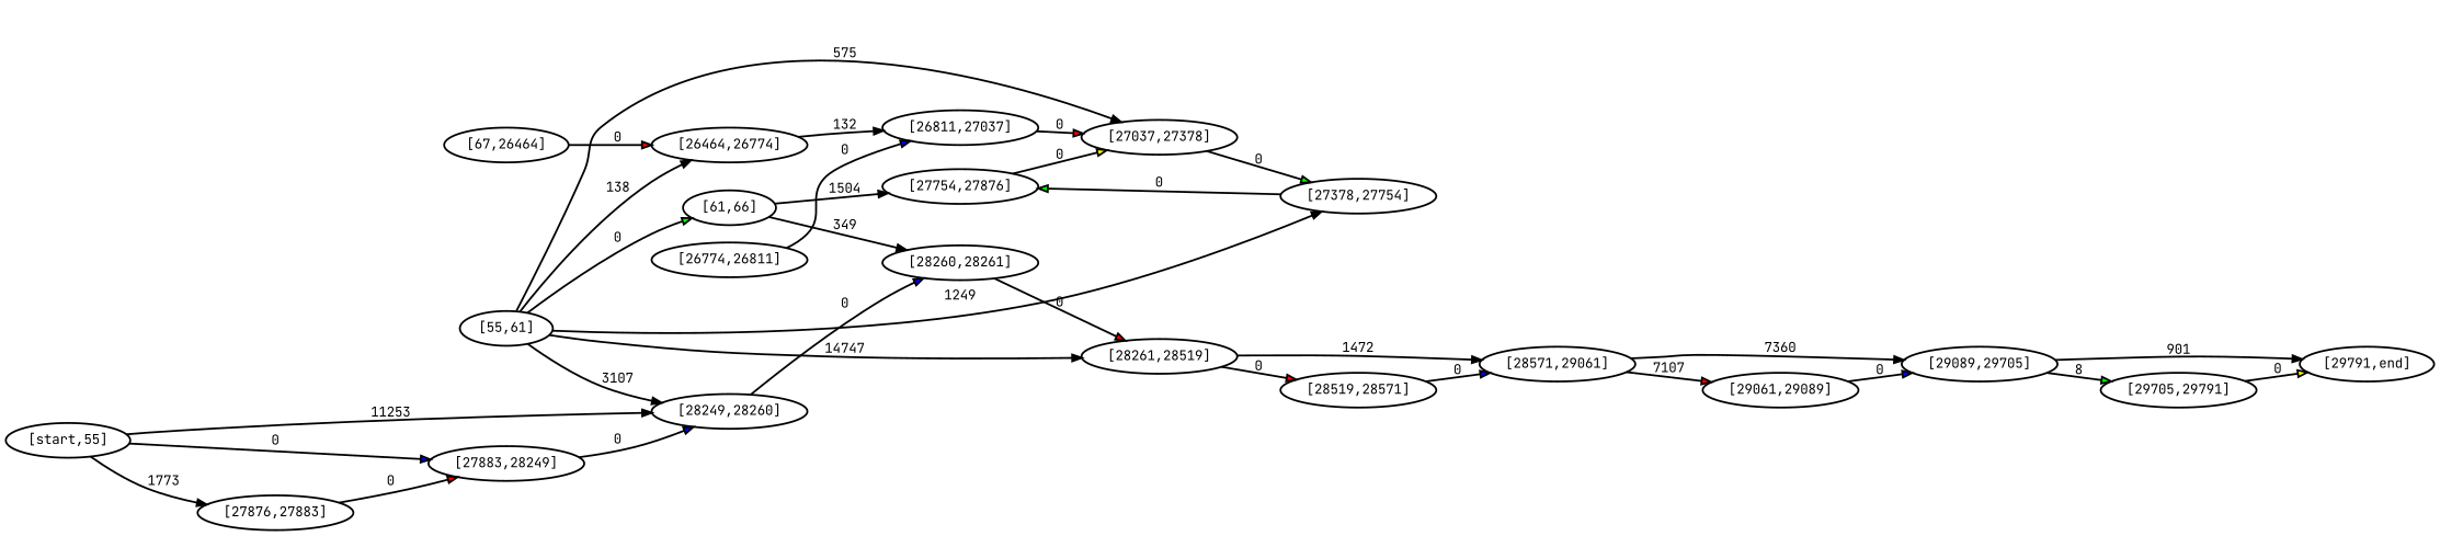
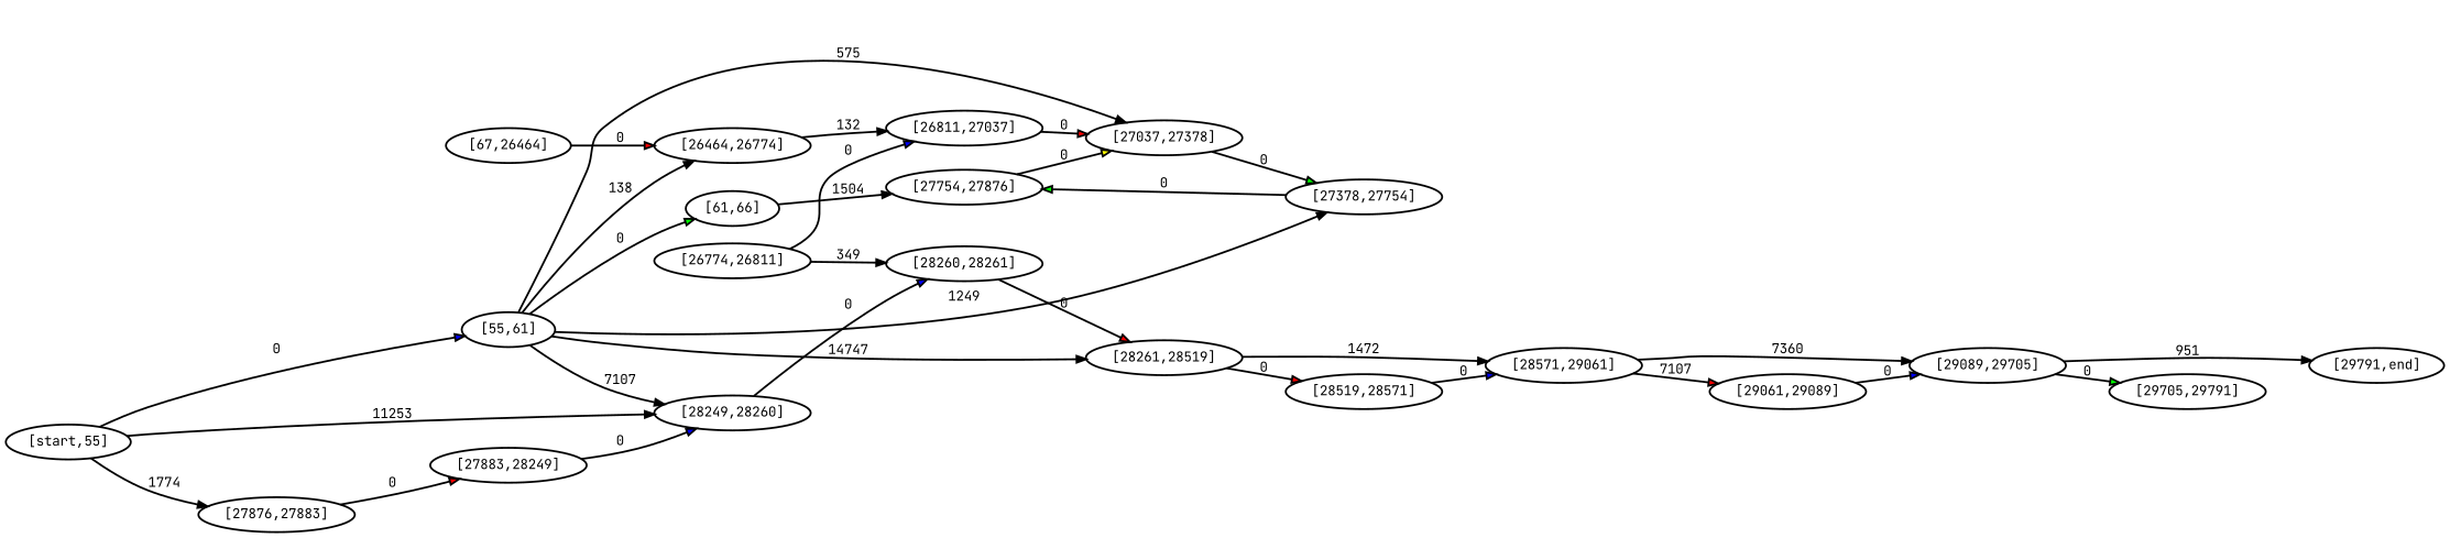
  digraph {
    fontname="JetBrains Mono"
    rankdir=LR
    node [fontname="JetBrains Mono" style=bold]
    edge [fillcolor=black fontname="JetBrains Mono" style=bold]
    n1 [label="[start,55]"]
    n2 [label="[55,61]"]
    n3 [label="[27876,27883]"]
    n4 [label="[28249,28260]"]
    n5 [label="[61,66]"]
    n6 [label="[26464,26774]"]
    n7 [label="[27037,27378]"]
    n8 [label="[27378,27754]"]
    n9 [label="[28261,28519]"]
    n10 [label="[27883,28249]"]
    n11 [label="[28260,28261]"]
    n12 [label="[27754,27876]"]
    n13 [label="[26811,27037]"]
    n14 [label="[28519,28571]"]
    n15 [label="[28571,29061]"]
    n16 [label="[67,26464]"]
    n17 [label="[26774,26811]"]
    n18 [label="[29061,29089]"]
    n19 [label="[29089,29705]"]
    n20 [label="[29705,29791]"]
    n21 [label="[29791,end]"]
-   n1 -> n10 [fillcolor=blue label=0]
-   n1 -> n3 [label=1773]
+   n1 -> n2 [fillcolor=blue label=0]
+   n1 -> n3 [label=1774]
    n1 -> n4 [label=11253]
-   n2 -> n4 [label=3107]
+   n2 -> n4 [label=7107]
    n2 -> n5 [fillcolor=green label=0]
    n2 -> n6 [label=138]
    n2 -> n7 [label=575]
    n2 -> n8 [label=1249]
    n2 -> n9 [label=14747]
    n3 -> n10 [fillcolor=red label=0]
    n4 -> n11 [fillcolor=blue label=0]
-   n5 -> n11 [label=349]
+   n17 -> n11 [label=349]
    n5 -> n12 [label=1504]
    n6 -> n13 [label=132]
    n7 -> n8 [fillcolor=green label=0]
    n8 -> n12 [fillcolor=green label=0]
    n9 -> n14 [fillcolor=red label=0]
    n9 -> n15 [label=1472]
    n10 -> n4 [fillcolor=blue label=0]
    n11 -> n9 [fillcolor=red label=0]
    n12 -> n7 [fillcolor=yellow label=0]
    n13 -> n7 [fillcolor=red label=0]
    n14 -> n15 [fillcolor=blue label=0]
    n15 -> n18 [fillcolor=red label=7107]
    n15 -> n19 [label=7360]
    n16 -> n6 [fillcolor=red label=0]
    n17 -> n13 [fillcolor=blue label=0]
    n18 -> n19 [fillcolor=blue label=0]
-   n19 -> n20 [fillcolor=green label=8]
-   n19 -> n21 [label=901]
-   n20 -> n21 [fillcolor=yellow label=0]
+   n19 -> n20 [fillcolor=green label=0]
+   n19 -> n21 [label=951]
  }
